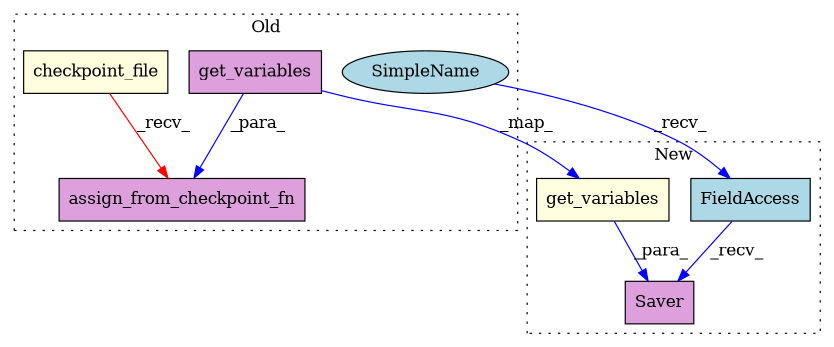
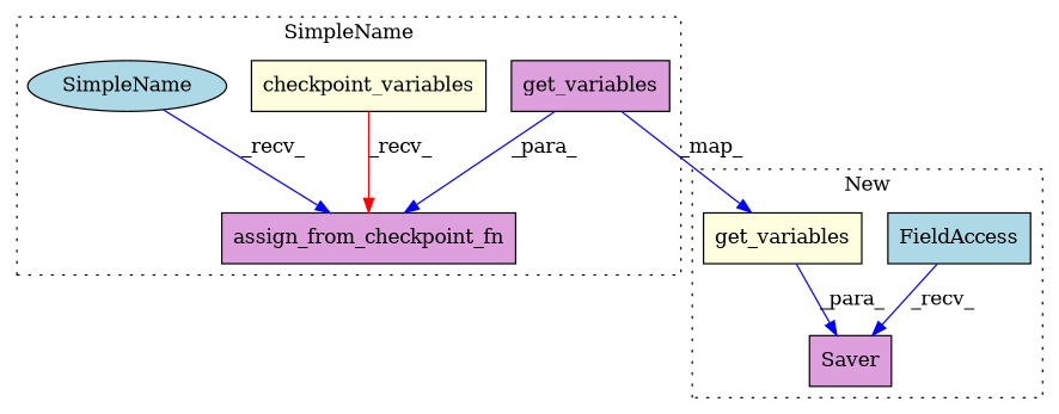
  digraph {
    node [a=32 fillcolor=plum l="14,1" shape=box style=filled]
    edge [color=blue]
-   n1 [fillcolor=lightyellow l=17 label=checkpoint_file s=5194]
+   n1 [fillcolor=lightyellow l=17 label=checkpoint_variables s=5194]
    n2 [l="26,1" label=assign_from_checkpoint_fn s="5164,5240"]
    n3 [label=get_variables s="5217,5239"]
    n4 [a=42 fillcolor=lightblue l=4 label=SimpleName s=5159 shape=ellipse]
    n5 [l="6,1" label=Saver s="4869,4903"]
    n6 [a=22 fillcolor=lightblue l=16 label=FieldAccess s=4852]
    n7 [fillcolor=lightyellow label=get_variables s="4880,4902"]
    subgraph cluster_1 {
-     label=Old
+     label=SimpleName
      style=dotted
      n1
      n2
      n3
      n4
    }
    subgraph cluster_2 {
      label=New
      style=dotted
      n5
      n6
      n7
    }
    n1 -> n2 [color=red label=_recv_]
    n3 -> n2 [label=_para_]
    n3 -> n7 [label=_map_]
-   n4 -> n6 [label=_recv_]
+   n4 -> n2 [label=_recv_]
    n6 -> n5 [label=_recv_]
    n7 -> n5 [label=_para_]
  }
